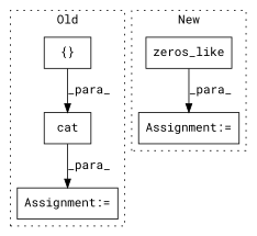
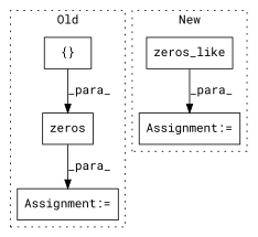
  digraph {
    fontname="Roboto Mono"
    node [a=32 shape=box fontname="Roboto Mono"]
    edge [fontname="Roboto Mono"]
-   n1 [l="4,1" label=cat s="1785,1875"]
+   n1 [l="4,1" label=zeros s="1785,1875"]
    n2 [a=4 l="1,1" label="{}" s="1798,1874"]
    n3 [a=7 l=1 label="Assignment:=" s=1778]
    n4 [l="11,1" label=zeros_like s="1548,1563"]
    n5 [a=7 l=2 label="Assignment:=" s=1764]
    subgraph cluster_1 {
      label=Old
      style=dotted
      n1
      n2
      n3
    }
    subgraph cluster_2 {
      label=New
      style=dotted
      n4
      n5
    }
    n1 -> n3 [label=_para_]
    n2 -> n1 [label=_para_]
    n4 -> n5 [label=_para_]
  }
